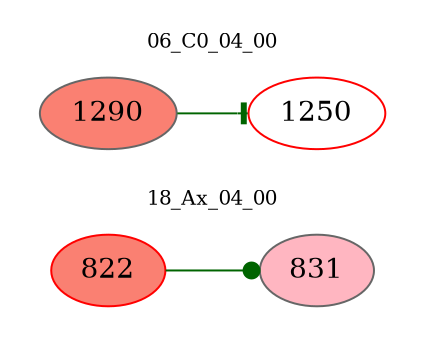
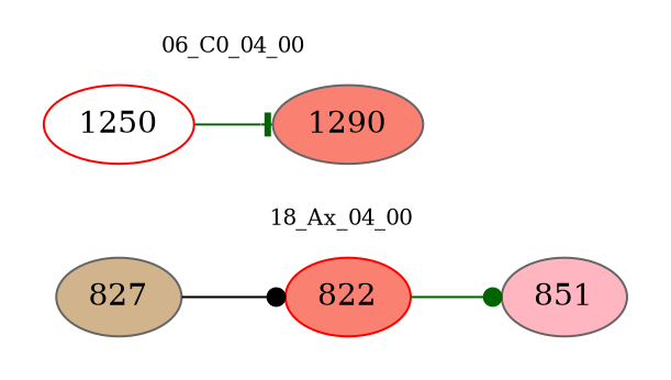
  digraph {
    rankdir=LR
    node [color=gray40 fillcolor=salmon style=filled]
    edge [arrowhead=dot color=darkgreen]
+   n1 [fillcolor=tan label=827]
    n2 [color=red label=822]
-   n3 [fillcolor=lightpink label=831]
+   n3 [fillcolor=lightpink label=851]
    n4 [color=red fillcolor=white label=1250]
    n5 [label=1290]
    subgraph cluster_1 {
      color=white
      fontsize=10
      label="18_Ax_04_00"
+     n1
      n2
      n3
    }
    subgraph cluster_2 {
      color=white
      fontsize=10
      label="06_C0_04_00"
      n4
      n5
    }
+   n1 -> n2 [color=black]
    n2 -> n3
-   n5 -> n4 [arrowhead=tee]
+   n4 -> n5 [arrowhead=tee]
  }
